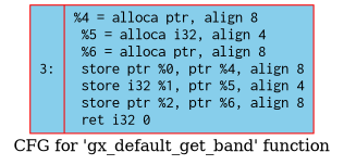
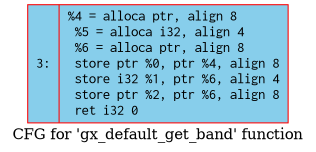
  digraph {
    label="CFG for 'gx_default_get_band' function"
    rankdir=LR
-   n1 [color=red fillcolor=skyblue fontname=Courier label="{3:\l|  %4 = alloca ptr, align 8\l  %5 = alloca i32, align 4\l  %6 = alloca ptr, align 8\l  store ptr %0, ptr %4, align 8\l  store i32 %1, ptr %5, align 4\l  store ptr %2, ptr %6, align 8\l  ret i32 0\l}" shape=record style=filled]
+   n1 [color=red fillcolor=skyblue fontname=Courier label="{3:\l|  %4 = alloca ptr, align 8\l  %5 = alloca i32, align 4\l  %6 = alloca ptr, align 8\l  store ptr %0, ptr %4, align 8\l  store i32 %1, ptr %6, align 4\l  store ptr %2, ptr %6, align 8\l  ret i32 0\l}" shape=record style=filled]
  }
